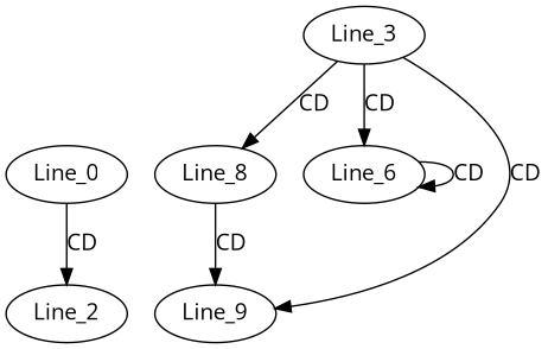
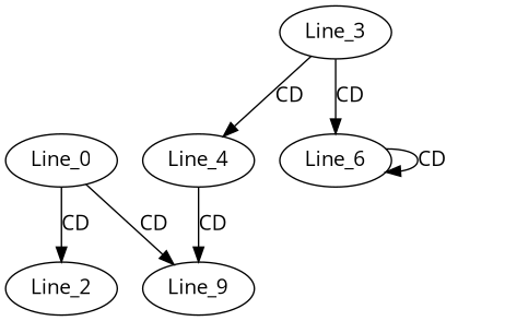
  digraph {
    fontname="Open Sans"
    node [fontname="Open Sans"]
    edge [fontname="Open Sans"]
    Line_0
    Line_2
    Line_3
-   Line_4 [label=Line_8]
+   Line_4
    Line_6
    Line_9
    Line_0 -> Line_2 [label=CD]
    Line_3 -> Line_4 [label=CD]
    Line_3 -> Line_6 [label=CD]
-   Line_3 -> Line_9 [label=CD]
+   Line_0 -> Line_9 [label=CD]
    Line_4 -> Line_9 [label=CD]
    Line_6 -> Line_6 [label=CD]
  }
